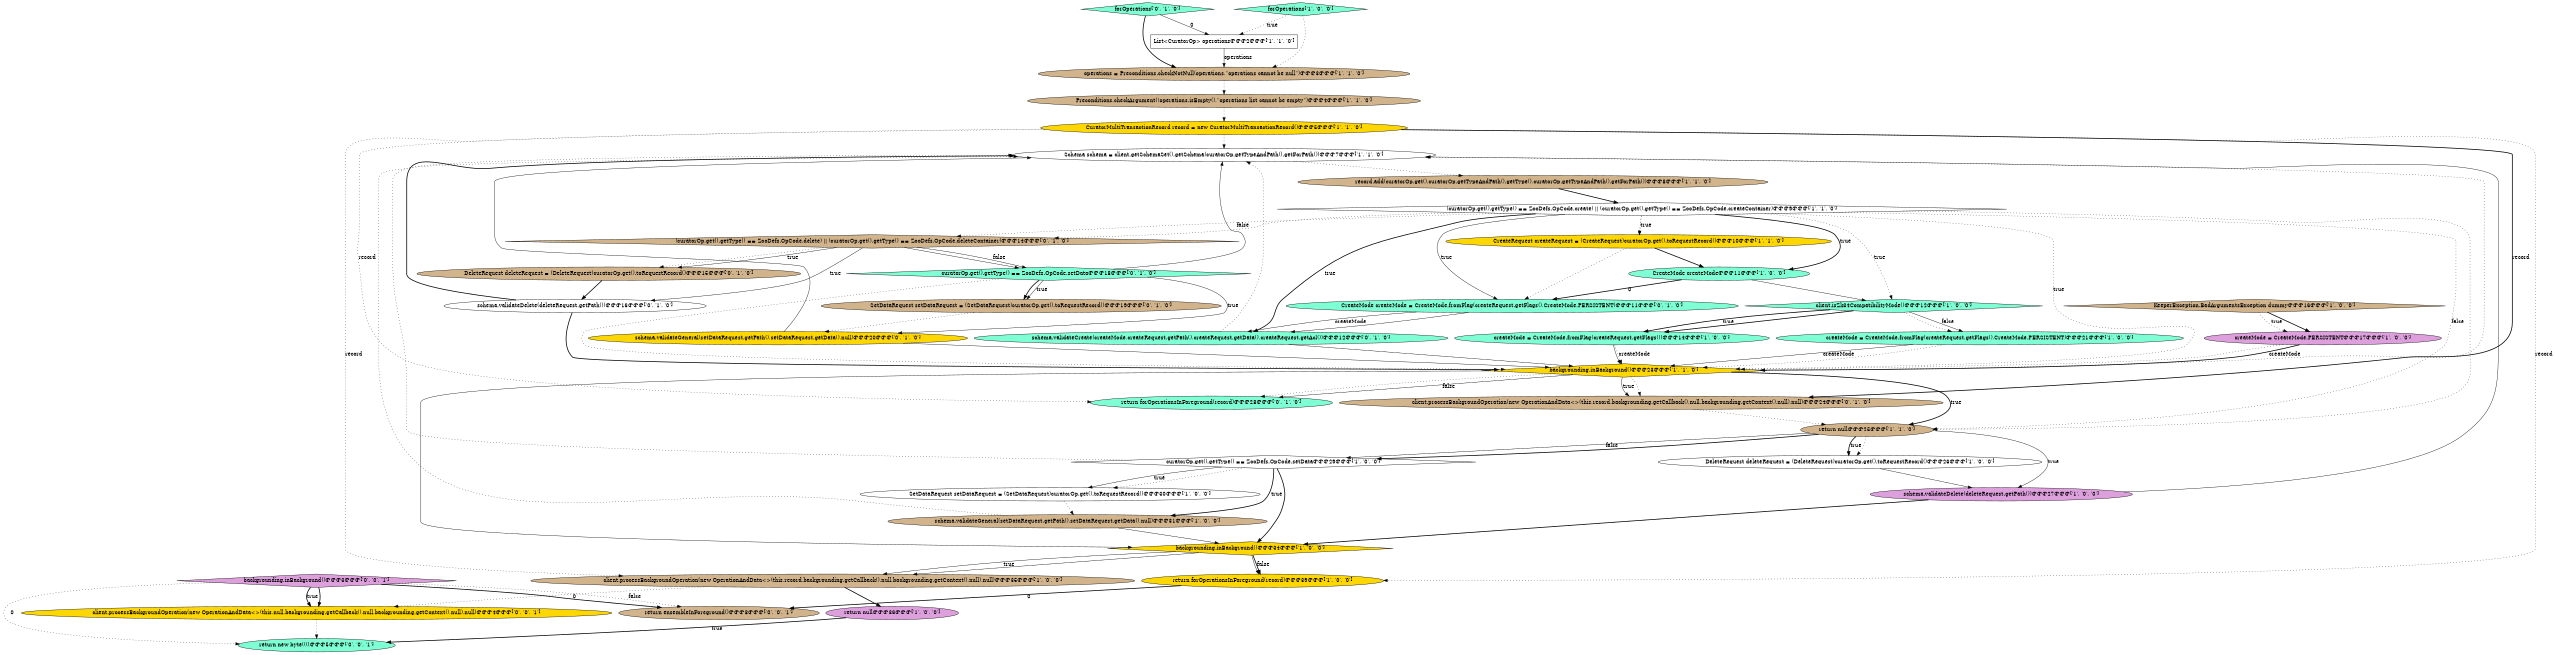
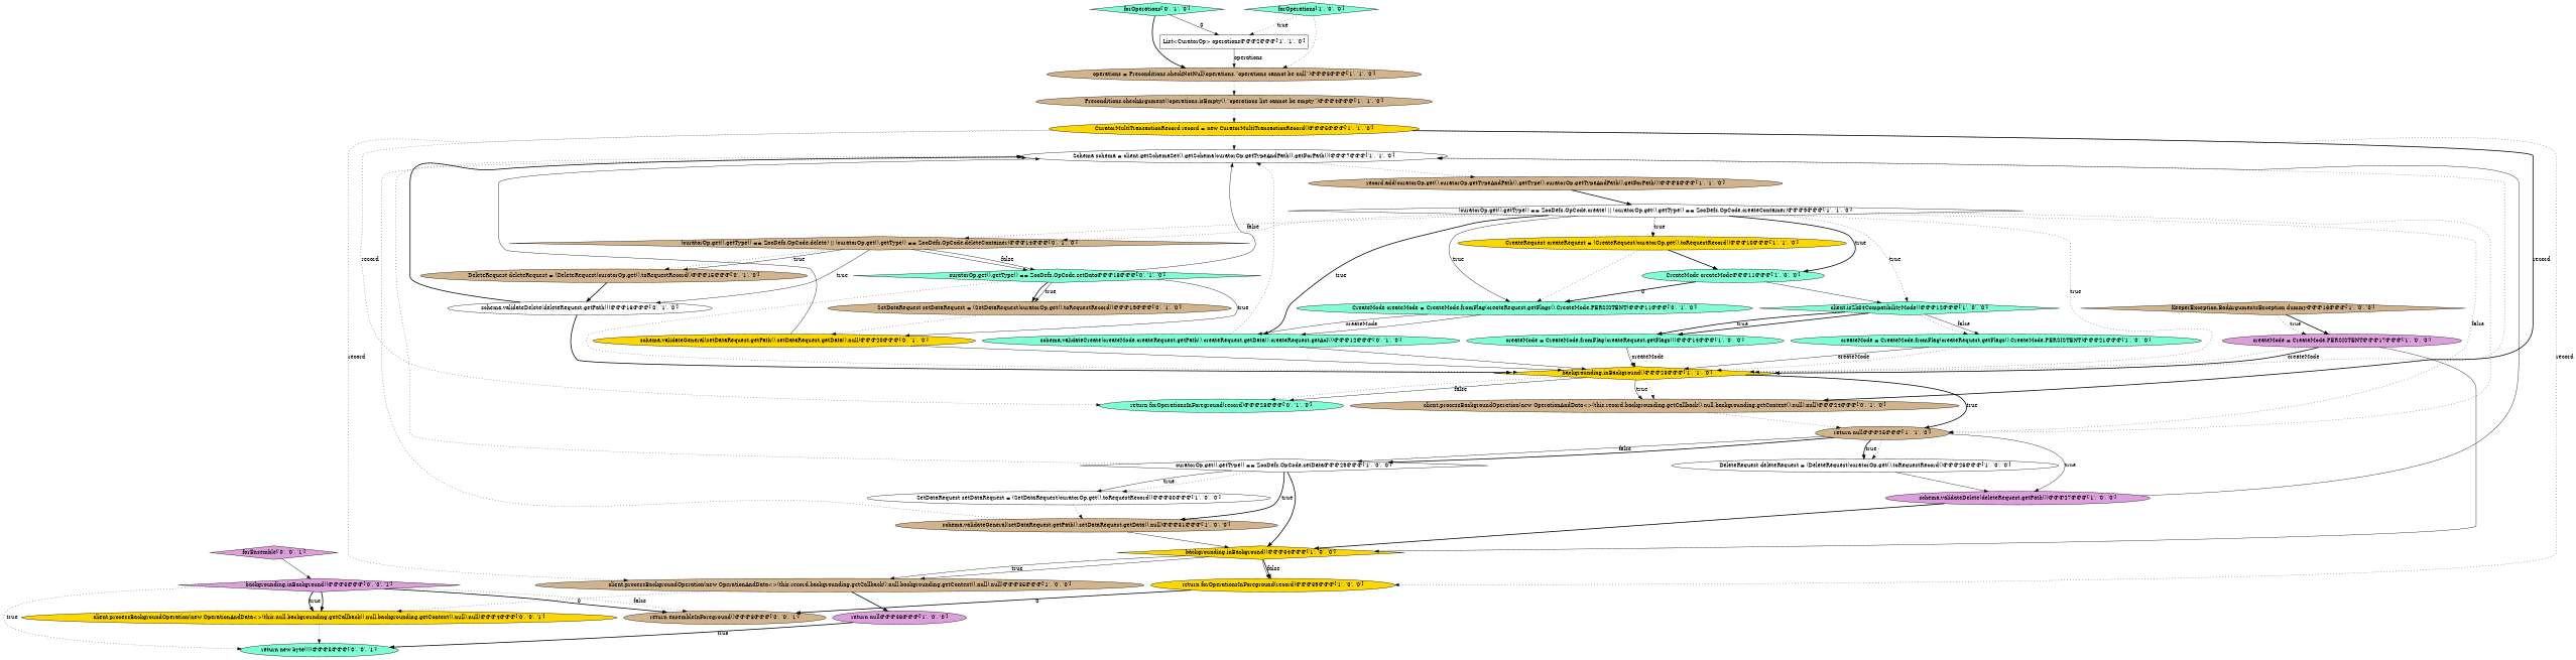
  digraph {
    node [fillcolor=tan shape=ellipse style=filled]
    edge [style=dotted]
    n1 [label="return ensembleInForeground()@@@8@@@['0', '0', '1']"]
    n2 [fillcolor=aquamarine label="return new byte((((@@@5@@@['0', '0', '1']"]
+   n3 [fillcolor=plum label="forEnsemble['0', '0', '1']" shape=diamond]
    n4 [fillcolor=plum label="backgrounding.inBackground()@@@3@@@['0', '0', '1']" shape=diamond]
    n5 [fillcolor=gold label="client.processBackgroundOperation(new OperationAndData<>(this,null,backgrounding.getCallback(),null,backgrounding.getContext(),null),null)@@@4@@@['0', '0', '1']"]
    n6 [fillcolor=aquamarine label="createMode = CreateMode.fromFlag(createRequest.getFlags(),CreateMode.PERSISTENT)@@@21@@@['1', '0', '0']"]
    n7 [fillcolor=gold label="backgrounding.inBackground()@@@23@@@['1', '1', '0']" shape=diamond]
    n8 [label="return null@@@25@@@['1', '1', '0']"]
    n9 [fillcolor=gold label="backgrounding.inBackground()@@@34@@@['1', '0', '0']" shape=diamond]
    n10 [fillcolor=white label="Schema schema = client.getSchemaSet().getSchema(curatorOp.getTypeAndPath().getForPath())@@@7@@@['1', '1', '0']"]
    n11 [fillcolor=aquamarine label="return forOperationsInForeground(record)@@@28@@@['0', '1', '0']"]
    n12 [label="client.processBackgroundOperation(new OperationAndData<>(this,record,backgrounding.getCallback(),null,backgrounding.getContext(),null),null)@@@24@@@['0', '1', '0']"]
    n13 [fillcolor=plum label="return null@@@36@@@['1', '0', '0']"]
    n14 [label="client.processBackgroundOperation(new OperationAndData<>(this,record,backgrounding.getCallback(),null,backgrounding.getContext(),null),null)@@@35@@@['1', '0', '0']"]
    n15 [fillcolor=plum label="createMode = CreateMode.PERSISTENT@@@17@@@['1', '0', '0']"]
    n16 [fillcolor=white label="(curatorOp.get().getType() == ZooDefs.OpCode.create) || (curatorOp.get().getType() == ZooDefs.OpCode.createContainer)@@@9@@@['1', '1', '0']" shape=diamond]
    n17 [label="(curatorOp.get().getType() == ZooDefs.OpCode.delete) || (curatorOp.get().getType() == ZooDefs.OpCode.deleteContainer)@@@14@@@['0', '1', '0']" shape=diamond]
    n18 [fillcolor=aquamarine label="CreateMode createMode = CreateMode.fromFlag(createRequest.getFlags(),CreateMode.PERSISTENT)@@@11@@@['0', '1', '0']"]
    n19 [fillcolor=aquamarine label="client.isZk34CompatibilityMode()@@@12@@@['1', '0', '0']" shape=diamond]
    n20 [fillcolor=aquamarine label="CreateMode createMode@@@11@@@['1', '0', '0']"]
    n21 [fillcolor=aquamarine label="schema.validateCreate(createMode,createRequest.getPath(),createRequest.getData(),createRequest.getAcl())@@@12@@@['0', '1', '0']"]
    n22 [fillcolor=gold label="CreateRequest createRequest = (CreateRequest)curatorOp.get().toRequestRecord()@@@10@@@['1', '1', '0']"]
    n23 [fillcolor=white label="schema.validateDelete(deleteRequest.getPath())@@@16@@@['0', '1', '0']"]
    n24 [label="DeleteRequest deleteRequest = (DeleteRequest)curatorOp.get().toRequestRecord()@@@15@@@['0', '1', '0']"]
    n25 [fillcolor=aquamarine label="curatorOp.get().getType() == ZooDefs.OpCode.setData@@@18@@@['0', '1', '0']" shape=diamond]
    n26 [fillcolor=aquamarine label="createMode = CreateMode.fromFlag(createRequest.getFlags())@@@14@@@['1', '0', '0']"]
    n27 [fillcolor=plum label="schema.validateDelete(deleteRequest.getPath())@@@27@@@['1', '0', '0']"]
    n28 [fillcolor=white label="DeleteRequest deleteRequest = (DeleteRequest)curatorOp.get().toRequestRecord()@@@26@@@['1', '0', '0']"]
    n29 [fillcolor=white label="curatorOp.get().getType() == ZooDefs.OpCode.setData@@@29@@@['1', '0', '0']" shape=diamond]
    n30 [fillcolor=gold label="return forOperationsInForeground(record)@@@39@@@['1', '0', '0']"]
    n31 [fillcolor=aquamarine label="forOperations['0', '1', '0']" shape=diamond]
    n32 [label="operations = Preconditions.checkNotNull(operations,\"operations cannot be null\")@@@3@@@['1', '1', '0']"]
    n33 [fillcolor=white label="List<CuratorOp> operations@@@2@@@['1', '1', '0']" shape=box]
    n34 [label="Preconditions.checkArgument(!operations.isEmpty(),\"operations list cannot be empty\")@@@4@@@['1', '1', '0']"]
    n35 [fillcolor=gold label="CuratorMultiTransactionRecord record = new CuratorMultiTransactionRecord()@@@5@@@['1', '1', '0']"]
    n36 [label="record.add(curatorOp.get(),curatorOp.getTypeAndPath().getType(),curatorOp.getTypeAndPath().getForPath())@@@8@@@['1', '1', '0']"]
    n37 [label="SetDataRequest setDataRequest = (SetDataRequest)curatorOp.get().toRequestRecord()@@@19@@@['0', '1', '0']"]
    n38 [fillcolor=gold label="schema.validateGeneral(setDataRequest.getPath(),setDataRequest.getData(),null)@@@20@@@['0', '1', '0']"]
    n39 [fillcolor=white label="SetDataRequest setDataRequest = (SetDataRequest)curatorOp.get().toRequestRecord()@@@30@@@['1', '0', '0']"]
    n40 [label="schema.validateGeneral(setDataRequest.getPath(),setDataRequest.getData(),null)@@@31@@@['1', '0', '0']"]
    n41 [label="KeeperException.BadArgumentsException dummy@@@16@@@['1', '0', '0']" shape=diamond]
    n42 [fillcolor=aquamarine label="forOperations['1', '0', '0']" shape=diamond]
+   n3 -> n4 [style=solid]
    n4 -> n1 [label=false]
    n4 -> n1 [style=bold]
-   n4 -> n2 [label=0]
+   n4 -> n2 [label=true]
    n4 -> n5 [style=bold]
    n4 -> n5 [label=true style=bold]
    n5 -> n2
    n6 -> n7 [label=createMode style=solid]
    n6 -> n7
    n7 -> n8 [label=true style=bold]
-   n7 -> n9 [style=solid]
+   n15 -> n9 [style=solid]
    n7 -> n10
    n7 -> n11 [label=false style=solid]
    n7 -> n11
    n7 -> n12
    n7 -> n12 [label=true style=solid]
    n8 -> n27 [label=true style=solid]
    n8 -> n28 [label=true style=bold]
    n8 -> n28
    n8 -> n29 [label=false style=solid]
    n8 -> n29 [style=bold]
    n9 -> n14 [style=solid]
    n9 -> n14 [label=true style=solid]
    n9 -> n30 [label=false style=bold]
    n9 -> n30 [style=solid]
    n10 -> n36
    n12 -> n8
    n13 -> n2 [label=true style=bold]
    n14 -> n5 [label=0]
    n14 -> n13 [style=bold]
    n15 -> n7 [label=createMode style=bold]
    n15 -> n7
    n16 -> n7 [label=true]
    n16 -> n8 [label=false]
    n16 -> n8
    n16 -> n17 [label=false]
    n16 -> n17
    n16 -> n18 [label=true style=solid]
    n16 -> n19 [label=true]
    n16 -> n20 [label=true style=bold]
    n16 -> n21 [label=true style=bold]
    n16 -> n22 [label=true]
    n16 -> n22
    n17 -> n23 [label=true style=solid]
    n17 -> n24
    n17 -> n24 [label=true style=solid]
    n17 -> n25 [style=solid]
    n17 -> n25 [label=false style=solid]
    n18 -> n21 [style=solid]
    n18 -> n21 [label=createMode style=solid]
    n19 -> n6 [label=false style=solid]
    n19 -> n6
    n19 -> n26 [style=bold]
    n19 -> n26 [label=true style=bold]
    n20 -> n18 [label=0 style=bold]
    n20 -> n19 [style=solid]
    n21 -> n7 [style=solid]
    n21 -> n10
    n22 -> n18
    n22 -> n20 [style=bold]
    n23 -> n7 [style=bold]
    n23 -> n10 [style=bold]
    n24 -> n23 [style=bold]
    n25 -> n7
    n25 -> n10 [style=solid]
    n25 -> n37 [label=true style=solid]
    n25 -> n37 [style=bold]
    n25 -> n38 [label=true style=solid]
    n26 -> n7 [label=createMode]
    n26 -> n7 [style=solid]
    n27 -> n9 [style=bold]
    n27 -> n10 [style=solid]
    n28 -> n27 [style=solid]
    n29 -> n9 [style=bold]
    n29 -> n10
    n29 -> n39 [label=true style=solid]
    n29 -> n39
    n29 -> n40 [label=true style=bold]
    n30 -> n1 [label=0 style=bold]
    n31 -> n32 [style=bold]
    n31 -> n33 [label=0 style=solid]
    n32 -> n34
    n33 -> n32 [label=operations style=solid]
    n34 -> n35
    n35 -> n10
    n35 -> n11 [label=record]
    n35 -> n12 [label=record style=bold]
    n35 -> n14 [label=record]
    n35 -> n30 [label=record]
    n36 -> n16 [style=bold]
    n37 -> n38
    n38 -> n7 [style=solid]
    n38 -> n10 [style=solid]
    n39 -> n40
    n40 -> n9 [style=solid]
    n40 -> n10
    n41 -> n15 [style=bold]
    n41 -> n15 [label=true]
    n42 -> n32
    n42 -> n33 [label=true]
  }
